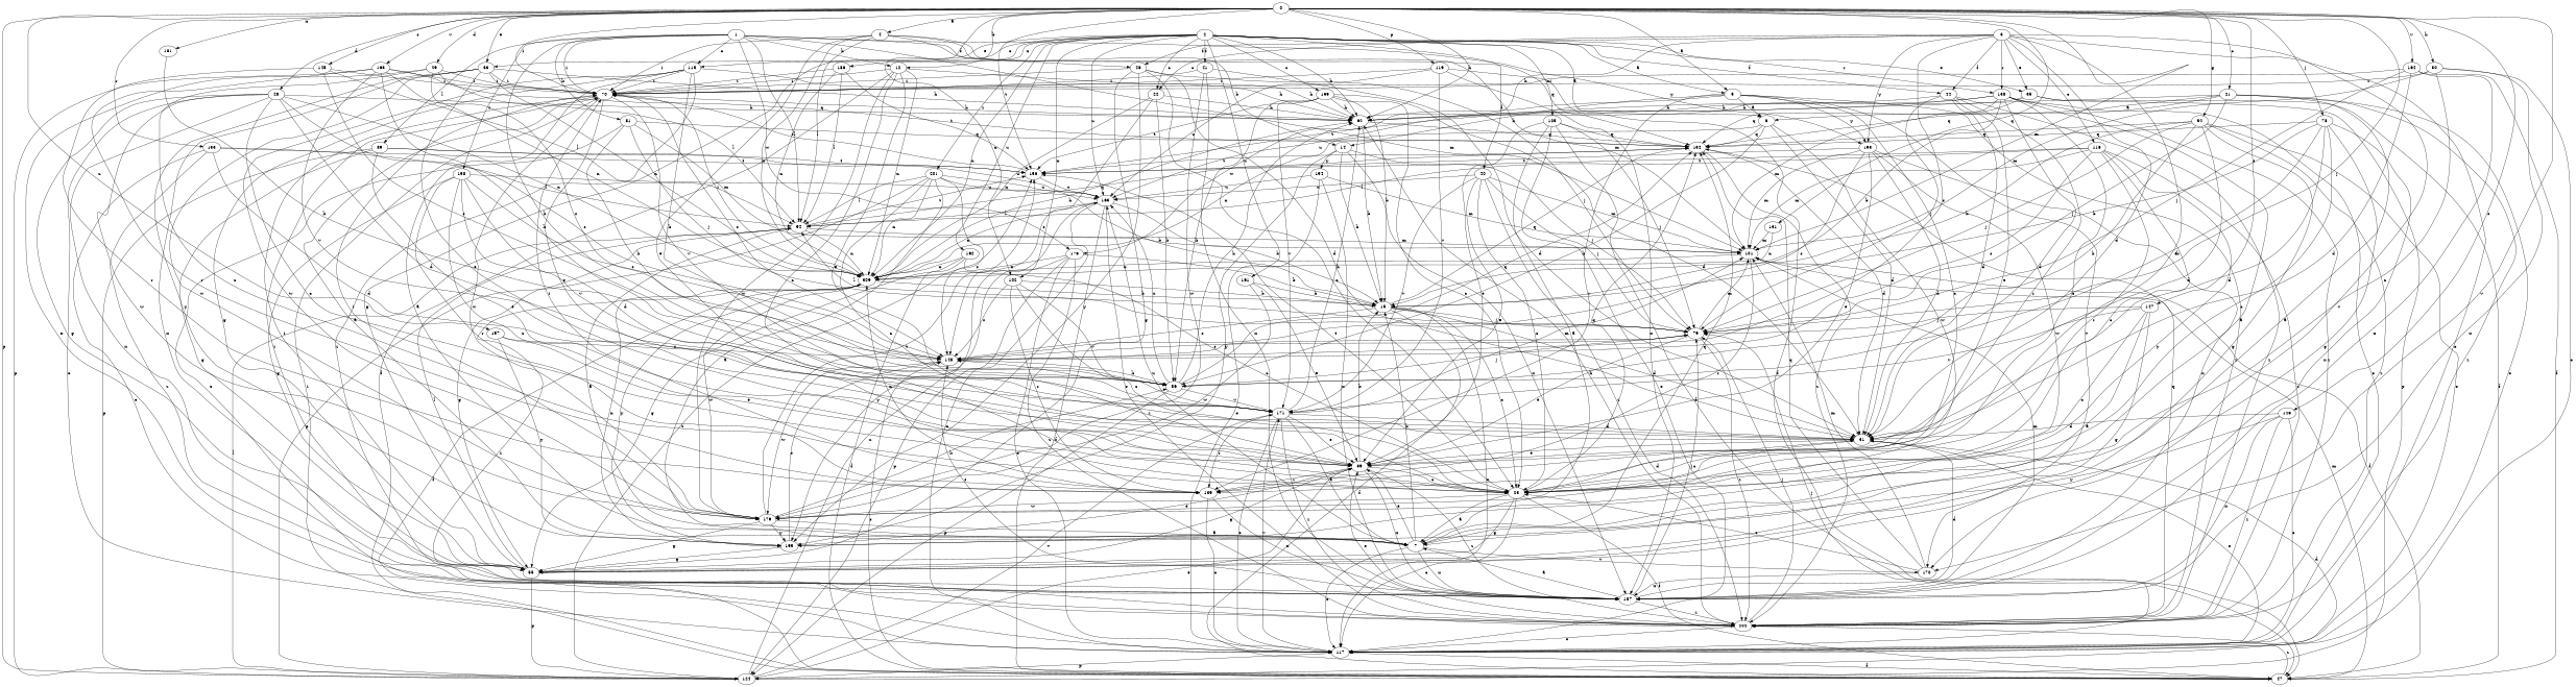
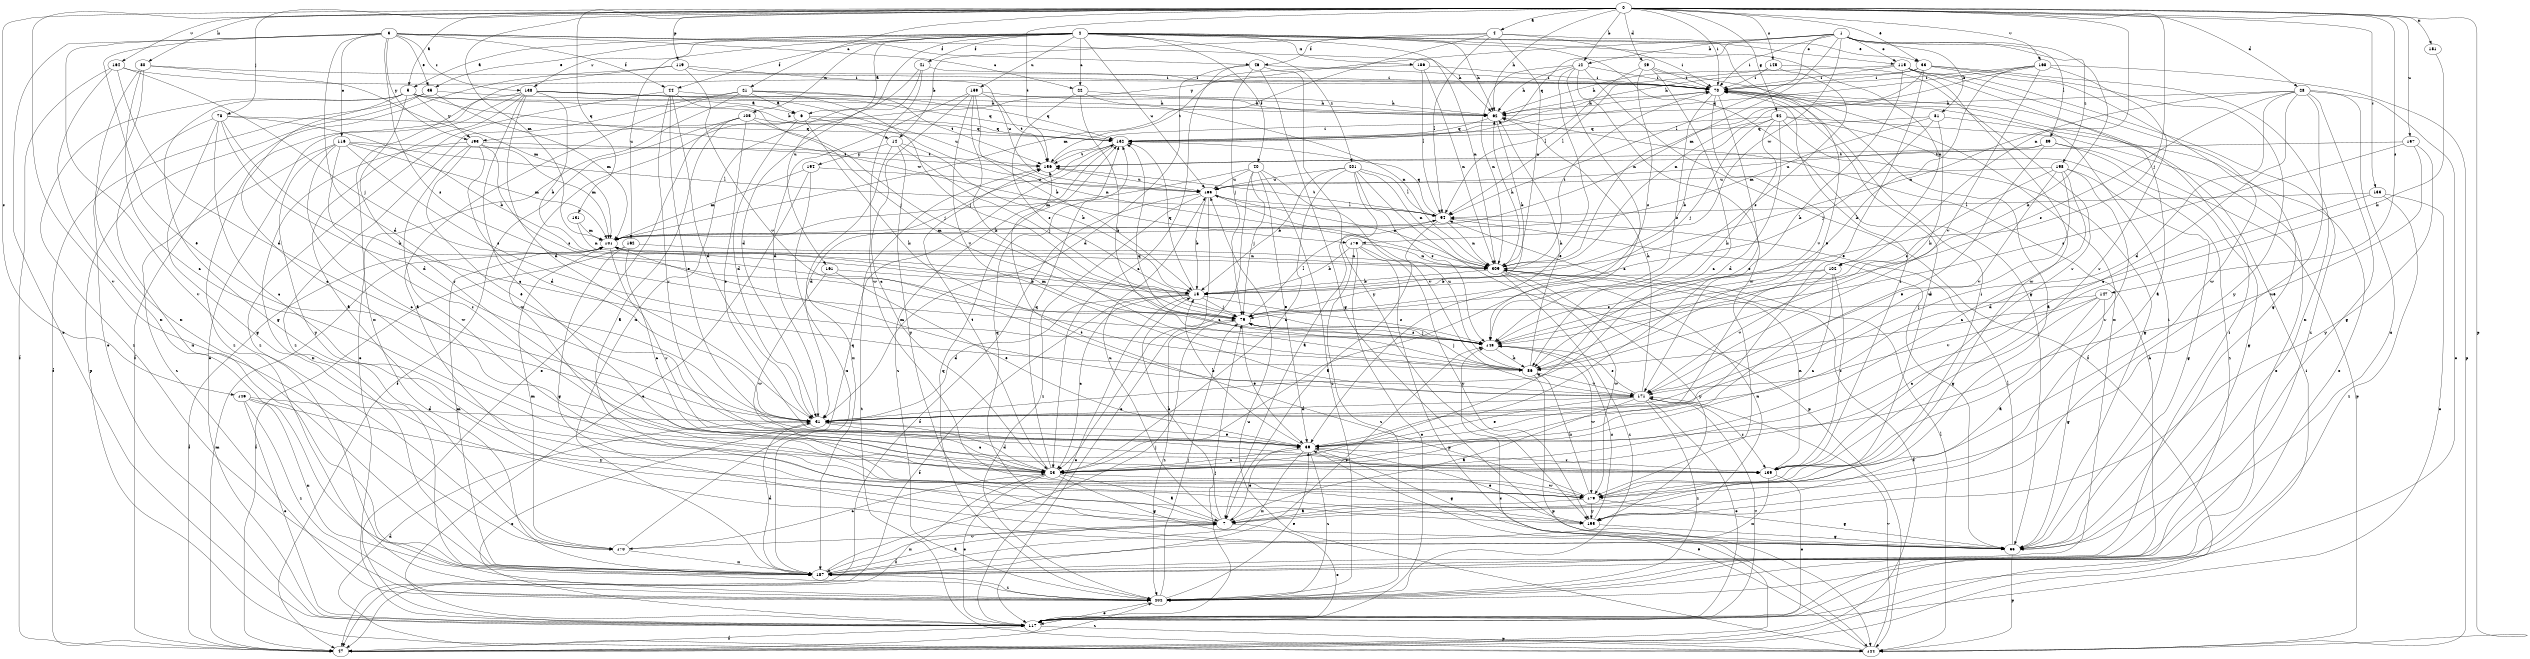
  strict digraph {
    0
    4
    5
    12
    21
    28
    29
    33
    52
    62
    70
    78
    79
    80
    101
    102
    119
    124
    131
    133
    145
    146
    147
    156
    157
    164
    168
    170
    181
    94
    n31 [label=309]
    39
    46
    14
    176
    193
    6
    23
    139
    202
    179
    47
    132
    117
    7
    55
    31
    148
    187
    195
    86
    15
    171
    163
    1
    81
    89
    115
    198
    2
    22
    35
    40
    41
    44
    105
    138
    159
    161
    162
    186
    201
    3
    116
    194
    0 -> 4 [label=a]
    0 -> 5 [label=a]
    0 -> 12 [label=b]
    0 -> 21 [label=c]
    0 -> 28 [label=d]
    0 -> 29 [label=d]
    0 -> 33 [label=e]
    0 -> 52 [label=g]
    0 -> 62 [label=h]
    0 -> 70 [label=i]
    0 -> 78 [label=j]
    0 -> 79 [label=j]
    0 -> 80 [label=k]
    0 -> 101 [label=m]
    0 -> 102 [label=n]
    0 -> 119 [label=p]
    0 -> 124 [label=p]
    0 -> 131 [label=q]
    0 -> 133 [label=r]
    0 -> 145 [label=s]
    0 -> 146 [label=s]
    0 -> 147 [label=s]
    0 -> 156 [label=t]
    0 -> 157 [label=u]
    0 -> 164 [label=v]
    0 -> 168 [label=v]
    0 -> 170 [label=v]
    0 -> 181 [label=x]
    4 -> 70 [label=i]
    4 -> 101 [label=m]
    4 -> 94 [label=l]
    4 -> n31 [label=n]
    4 -> 39 [label=e]
    4 -> 46 [label=f]
    4 -> 14 [label=b]
-   5 -> 170 [label=v]
+   5 -> 170 [label=g]
    5 -> 14 [label=b]
    5 -> 176 [label=w]
    5 -> 193 [label=y]
    5 -> 6 [label=a]
    5 -> 23 [label=c]
    5 -> 139 [label=r]
    5 -> 202 [label=z]
    12 -> 62 [label=h]
    12 -> 70 [label=i]
    12 -> n31 [label=n]
    12 -> 39 [label=e]
    12 -> 23 [label=c]
    12 -> 179 [label=w]
    12 -> 47 [label=f]
    21 -> 79 [label=j]
    21 -> 156 [label=t]
    21 -> 6 [label=a]
    21 -> 202 [label=z]
    21 -> 132 [label=q]
    21 -> 117 [label=o]
    21 -> 7 [label=a]
    28 -> 62 [label=h]
    28 -> n31 [label=n]
    28 -> 23 [label=c]
    28 -> 179 [label=w]
    28 -> 117 [label=o]
    28 -> 55 [label=g]
    28 -> 31 [label=d]
    28 -> 148 [label=s]
    28 -> 187 [label=x]
    29 -> 70 [label=i]
    29 -> 94 [label=l]
    29 -> 23 [label=c]
    29 -> 148 [label=s]
    29 -> 187 [label=x]
    33 -> 62 [label=h]
    33 -> 70 [label=i]
    33 -> n31 [label=n]
    33 -> 39 [label=e]
    33 -> 179 [label=w]
    33 -> 187 [label=x]
    33 -> 195 [label=y]
    52 -> 79 [label=j]
    52 -> 202 [label=z]
    52 -> 132 [label=q]
    52 -> 117 [label=o]
    52 -> 55 [label=g]
    52 -> 31 [label=d]
    52 -> 86 [label=k]
    52 -> 15 [label=b]
    62 -> 132 [label=q]
    62 -> 15 [label=b]
    70 -> 62 [label=h]
    70 -> 39 [label=e]
    70 -> 179 [label=w]
    70 -> 7 [label=a]
    70 -> 148 [label=s]
    70 -> 171 [label=v]
    78 -> 23 [label=c]
    78 -> 132 [label=q]
    78 -> 55 [label=g]
    78 -> 31 [label=d]
    78 -> 187 [label=x]
    78 -> 86 [label=k]
    78 -> 15 [label=b]
    79 -> 101 [label=m]
    79 -> 94 [label=l]
    79 -> 39 [label=e]
    79 -> 202 [label=z]
    79 -> 148 [label=s]
    80 -> 70 [label=i]
    80 -> 101 [label=m]
    80 -> 23 [label=c]
    80 -> 117 [label=o]
    80 -> 187 [label=x]
    101 -> n31 [label=n]
    101 -> 139 [label=r]
    101 -> 47 [label=f]
    102 -> 23 [label=c]
    102 -> 139 [label=r]
    102 -> 148 [label=s]
    102 -> 15 [label=b]
    102 -> 171 [label=v]
    119 -> 70 [label=i]
    119 -> 47 [label=f]
    119 -> 187 [label=x]
    119 -> 171 [label=v]
    119 -> 163 [label=u]
    124 -> 156 [label=t]
    124 -> 94 [label=l]
    124 -> 39 [label=e]
    124 -> 31 [label=d]
    124 -> 171 [label=v]
    124 -> 163 [label=u]
    131 -> 101 [label=m]
    131 -> n31 [label=n]
    133 -> 94 [label=l]
    133 -> 202 [label=z]
    133 -> 117 [label=o]
    133 -> 31 [label=d]
    145 -> 70 [label=i]
    145 -> 94 [label=l]
    145 -> 139 [label=r]
    145 -> 148 [label=s]
    146 -> 202 [label=z]
    146 -> 117 [label=o]
    146 -> 31 [label=d]
    146 -> 187 [label=x]
    146 -> 195 [label=y]
    147 -> 79 [label=j]
    147 -> 23 [label=c]
    147 -> 7 [label=a]
    147 -> 55 [label=g]
    147 -> 171 [label=v]
    156 -> 70 [label=i]
    156 -> 163 [label=u]
-   133 -> 156 [label=t]
+   157 -> 156 [label=t]
    157 -> 39 [label=e]
    157 -> 148 [label=s]
    157 -> 195 [label=y]
    164 -> 70 [label=i]
    164 -> 79 [label=j]
    164 -> 47 [label=f]
    164 -> 31 [label=d]
    164 -> 187 [label=x]
    168 -> 70 [label=i]
    168 -> 124 [label=p]
    168 -> n31 [label=n]
    168 -> 139 [label=r]
    168 -> 132 [label=q]
    168 -> 86 [label=k]
    168 -> 171 [label=v]
    170 -> 101 [label=m]
    170 -> 23 [label=c]
    170 -> 132 [label=q]
    170 -> 187 [label=x]
    181 -> 86 [label=k]
    94 -> 101 [label=m]
    94 -> 156 [label=t]
    94 -> n31 [label=n]
    94 -> 132 [label=q]
    94 -> 7 [label=a]
    94 -> 55 [label=g]
    n31 -> 62 [label=h]
    n31 -> 70 [label=i]
    n31 -> 202 [label=z]
    n31 -> 179 [label=w]
    n31 -> 47 [label=f]
    n31 -> 195 [label=y]
    n31 -> 15 [label=b]
    39 -> 23 [label=c]
    39 -> 139 [label=r]
    39 -> 202 [label=z]
    39 -> 55 [label=g]
    39 -> 187 [label=x]
    39 -> 15 [label=b]
    46 -> 70 [label=i]
    46 -> 79 [label=j]
    46 -> 23 [label=c]
    46 -> 55 [label=g]
    46 -> 31 [label=d]
    46 -> 195 [label=y]
    14 -> 79 [label=j]
    14 -> 187 [label=x]
    14 -> 195 [label=y]
    14 -> 15 [label=b]
    14 -> 194 [label=y]
    176 -> 124 [label=p]
    176 -> n31 [label=n]
    176 -> 202 [label=z]
    176 -> 117 [label=o]
    176 -> 195 [label=y]
    176 -> 15 [label=b]
    193 -> 101 [label=m]
    193 -> 156 [label=t]
    193 -> 39 [label=e]
    193 -> 179 [label=w]
    193 -> 31 [label=d]
    193 -> 148 [label=s]
    193 -> 187 [label=x]
    6 -> n31 [label=n]
    6 -> 179 [label=w]
    6 -> 132 [label=q]
    6 -> 31 [label=d]
    6 -> 86 [label=k]
    23 -> 156 [label=t]
    23 -> 179 [label=w]
    23 -> 47 [label=f]
    23 -> 132 [label=q]
    23 -> 117 [label=o]
    23 -> 7 [label=a]
    23 -> 55 [label=g]
    23 -> 31 [label=d]
    139 -> 70 [label=i]
    139 -> n31 [label=n]
    139 -> 117 [label=o]
    139 -> 187 [label=x]
    202 -> 62 [label=h]
    202 -> 79 [label=j]
    202 -> 39 [label=e]
    202 -> 132 [label=q]
    202 -> 117 [label=o]
    179 -> 70 [label=i]
    179 -> 156 [label=t]
    179 -> 7 [label=a]
    179 -> 55 [label=g]
    179 -> 195 [label=y]
    179 -> 86 [label=k]
    47 -> 70 [label=i]
    47 -> 101 [label=m]
    47 -> 202 [label=z]
    47 -> 148 [label=s]
    132 -> 156 [label=t]
    132 -> 202 [label=z]
    132 -> 31 [label=d]
    117 -> 79 [label=j]
    117 -> 124 [label=p]
    117 -> 47 [label=f]
    117 -> 171 [label=v]
    7 -> 170 [label=v]
    7 -> 39 [label=e]
    7 -> 132 [label=q]
    7 -> 117 [label=o]
    7 -> 187 [label=x]
    7 -> 15 [label=b]
    7 -> 163 [label=u]
    55 -> 70 [label=i]
    55 -> 124 [label=p]
    55 -> 94 [label=l]
    31 -> 39 [label=e]
    31 -> 23 [label=c]
    31 -> 117 [label=o]
    148 -> 79 [label=j]
    148 -> 179 [label=w]
    148 -> 86 [label=k]
    187 -> 70 [label=i]
    187 -> 79 [label=j]
    187 -> 101 [label=m]
    187 -> 202 [label=z]
    187 -> 7 [label=a]
    187 -> 31 [label=d]
    187 -> 148 [label=s]
    195 -> n31 [label=n]
    195 -> 39 [label=e]
    195 -> 55 [label=g]
    195 -> 148 [label=s]
    86 -> 62 [label=h]
    86 -> 79 [label=j]
    86 -> 124 [label=p]
    86 -> 132 [label=q]
    86 -> 171 [label=v]
    86 -> 163 [label=u]
    15 -> 79 [label=j]
    15 -> 23 [label=c]
    15 -> 47 [label=f]
    15 -> 132 [label=q]
    15 -> 117 [label=o]
    15 -> 31 [label=d]
    15 -> 148 [label=s]
    171 -> 62 [label=h]
    171 -> 101 [label=m]
    171 -> 39 [label=e]
    171 -> 139 [label=r]
    171 -> 202 [label=z]
    171 -> 117 [label=o]
    171 -> 7 [label=a]
    171 -> 31 [label=d]
    171 -> 148 [label=s]
    163 -> 94 [label=l]
    163 -> n31 [label=n]
    163 -> 202 [label=z]
    163 -> 47 [label=f]
    163 -> 117 [label=o]
    163 -> 15 [label=b]
    1 -> 12 [label=b]
    1 -> 70 [label=i]
    1 -> 101 [label=m]
    1 -> 94 [label=l]
    1 -> 176 [label=w]
    1 -> 193 [label=y]
    1 -> 132 [label=q]
    1 -> 86 [label=k]
    1 -> 81 [label=k]
    1 -> 89 [label=l]
    1 -> 115 [label=o]
    1 -> 198 [label=z]
    81 -> 79 [label=j]
    81 -> 101 [label=m]
    81 -> 132 [label=q]
    81 -> 117 [label=o]
    81 -> 86 [label=k]
    89 -> 124 [label=p]
    89 -> 156 [label=t]
    89 -> 39 [label=e]
    89 -> 55 [label=g]
    89 -> 163 [label=u]
    115 -> 62 [label=h]
    115 -> 70 [label=i]
    115 -> 202 [label=z]
    115 -> 179 [label=w]
    115 -> 7 [label=a]
    115 -> 55 [label=g]
    115 -> 86 [label=k]
    198 -> 23 [label=c]
    198 -> 139 [label=r]
    198 -> 55 [label=g]
    198 -> 31 [label=d]
    198 -> 148 [label=s]
    198 -> 171 [label=v]
    198 -> 163 [label=u]
    2 -> 5 [label=a]
    2 -> 33 [label=e]
    2 -> 62 [label=h]
    2 -> 102 [label=n]
    2 -> n31 [label=n]
    2 -> 6 [label=a]
    2 -> 55 [label=g]
    2 -> 163 [label=u]
    2 -> 115 [label=o]
    2 -> 22 [label=c]
    2 -> 35 [label=e]
    2 -> 40 [label=f]
    2 -> 41 [label=f]
    2 -> 44 [label=f]
    2 -> 105 [label=n]
    2 -> 138 [label=r]
    2 -> 159 [label=u]
    2 -> 161 [label=u]
    2 -> 162 [label=u]
    2 -> 186 [label=x]
    2 -> 201 [label=z]
    22 -> 62 [label=h]
    22 -> n31 [label=n]
    22 -> 148 [label=s]
    22 -> 86 [label=k]
    35 -> 62 [label=h]
    35 -> 101 [label=m]
    35 -> 124 [label=p]
    35 -> 47 [label=f]
    40 -> 79 [label=j]
    40 -> 101 [label=m]
    40 -> 39 [label=e]
    40 -> 23 [label=c]
    40 -> 202 [label=z]
    40 -> 171 [label=v]
    40 -> 163 [label=u]
    41 -> 70 [label=i]
    41 -> 179 [label=w]
    41 -> 31 [label=d]
    41 -> 187 [label=x]
    44 -> 62 [label=h]
    44 -> 79 [label=j]
    44 -> 39 [label=e]
    44 -> 139 [label=r]
    44 -> 202 [label=z]
    44 -> 31 [label=d]
    105 -> 79 [label=j]
    105 -> 39 [label=e]
    105 -> 47 [label=f]
    105 -> 132 [label=q]
    105 -> 117 [label=o]
    105 -> 7 [label=a]
    138 -> 62 [label=h]
    138 -> 23 [label=c]
    138 -> 202 [label=z]
    138 -> 132 [label=q]
    138 -> 117 [label=o]
    138 -> 7 [label=a]
    138 -> 31 [label=d]
    138 -> 15 [label=b]
    138 -> 163 [label=u]
    159 -> 62 [label=h]
    159 -> 156 [label=t]
    159 -> 23 [label=c]
    159 -> 31 [label=d]
    159 -> 86 [label=k]
    159 -> 15 [label=b]
    159 -> 171 [label=v]
    161 -> 39 [label=e]
    161 -> 179 [label=w]
    161 -> 15 [label=b]
    162 -> n31 [label=n]
    162 -> 23 [label=c]
    162 -> 47 [label=f]
    162 -> 55 [label=g]
    186 -> 70 [label=i]
    186 -> 156 [label=t]
    186 -> 94 [label=l]
    186 -> n31 [label=n]
    201 -> 124 [label=p]
    201 -> 94 [label=l]
    201 -> n31 [label=n]
    201 -> 23 [label=c]
    201 -> 7 [label=a]
    201 -> 148 [label=s]
    201 -> 15 [label=b]
    201 -> 163 [label=u]
    3 -> 62 [label=h]
    3 -> 170 [label=v]
    3 -> 39 [label=e]
    3 -> 46 [label=f]
    3 -> 193 [label=y]
    3 -> 117 [label=o]
    3 -> 31 [label=d]
    3 -> 148 [label=s]
    3 -> 22 [label=c]
    3 -> 35 [label=e]
    3 -> 44 [label=f]
    3 -> 138 [label=r]
    3 -> 116 [label=o]
    116 -> 101 [label=m]
    116 -> 156 [label=t]
    116 -> 94 [label=l]
    116 -> 23 [label=c]
    116 -> 139 [label=r]
    116 -> 202 [label=z]
    116 -> 148 [label=s]
    116 -> 195 [label=y]
    194 -> 101 [label=m]
    194 -> 117 [label=o]
    194 -> 187 [label=x]
    194 -> 163 [label=u]
  }
